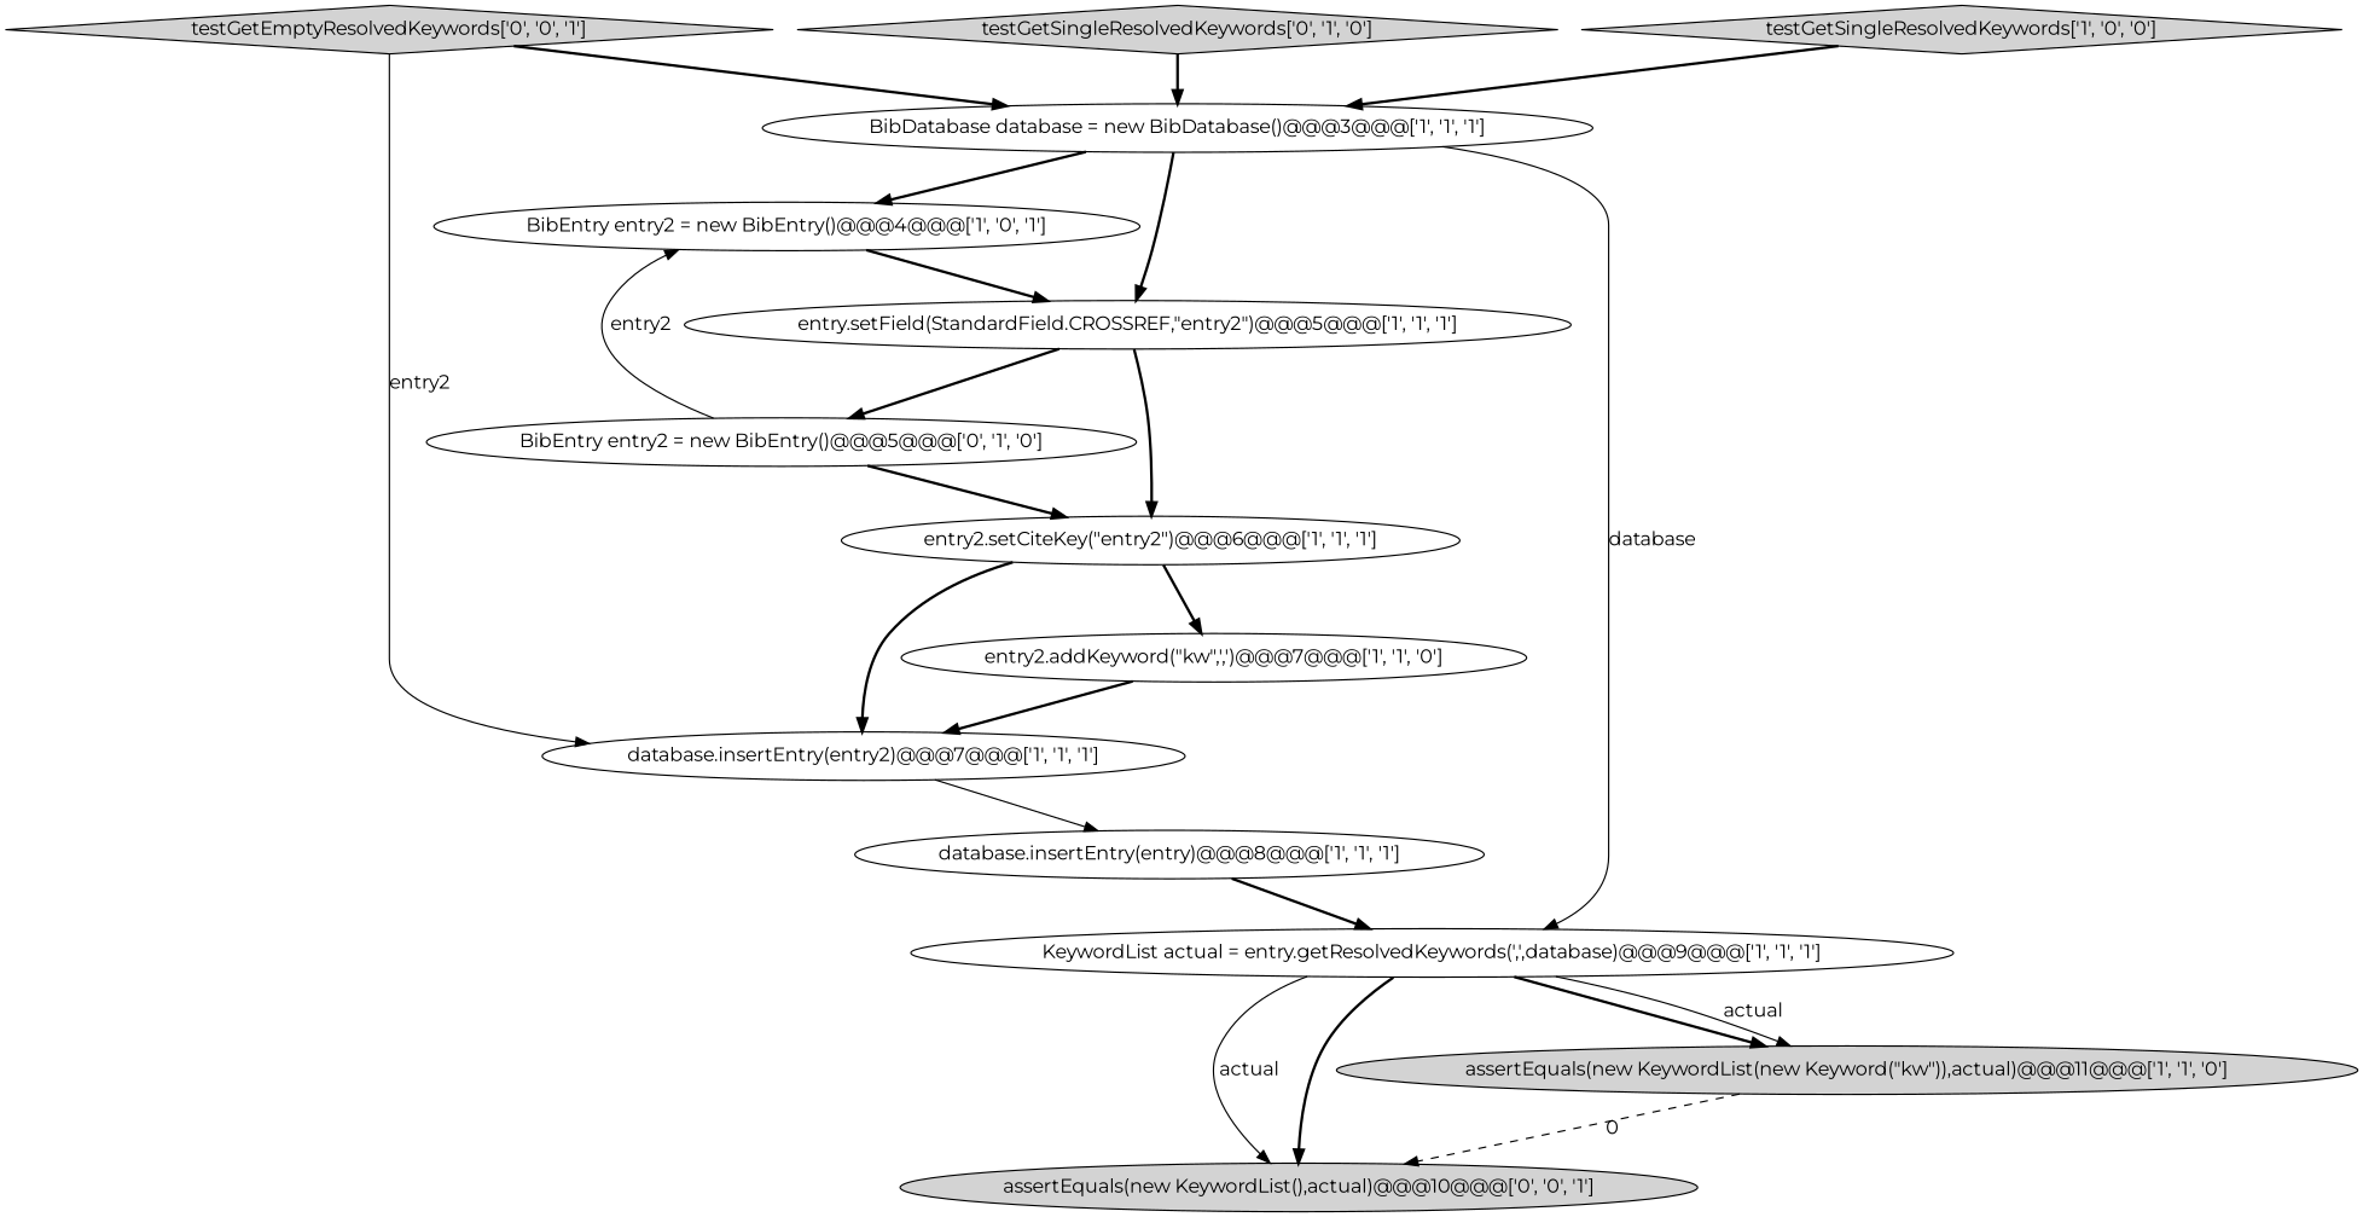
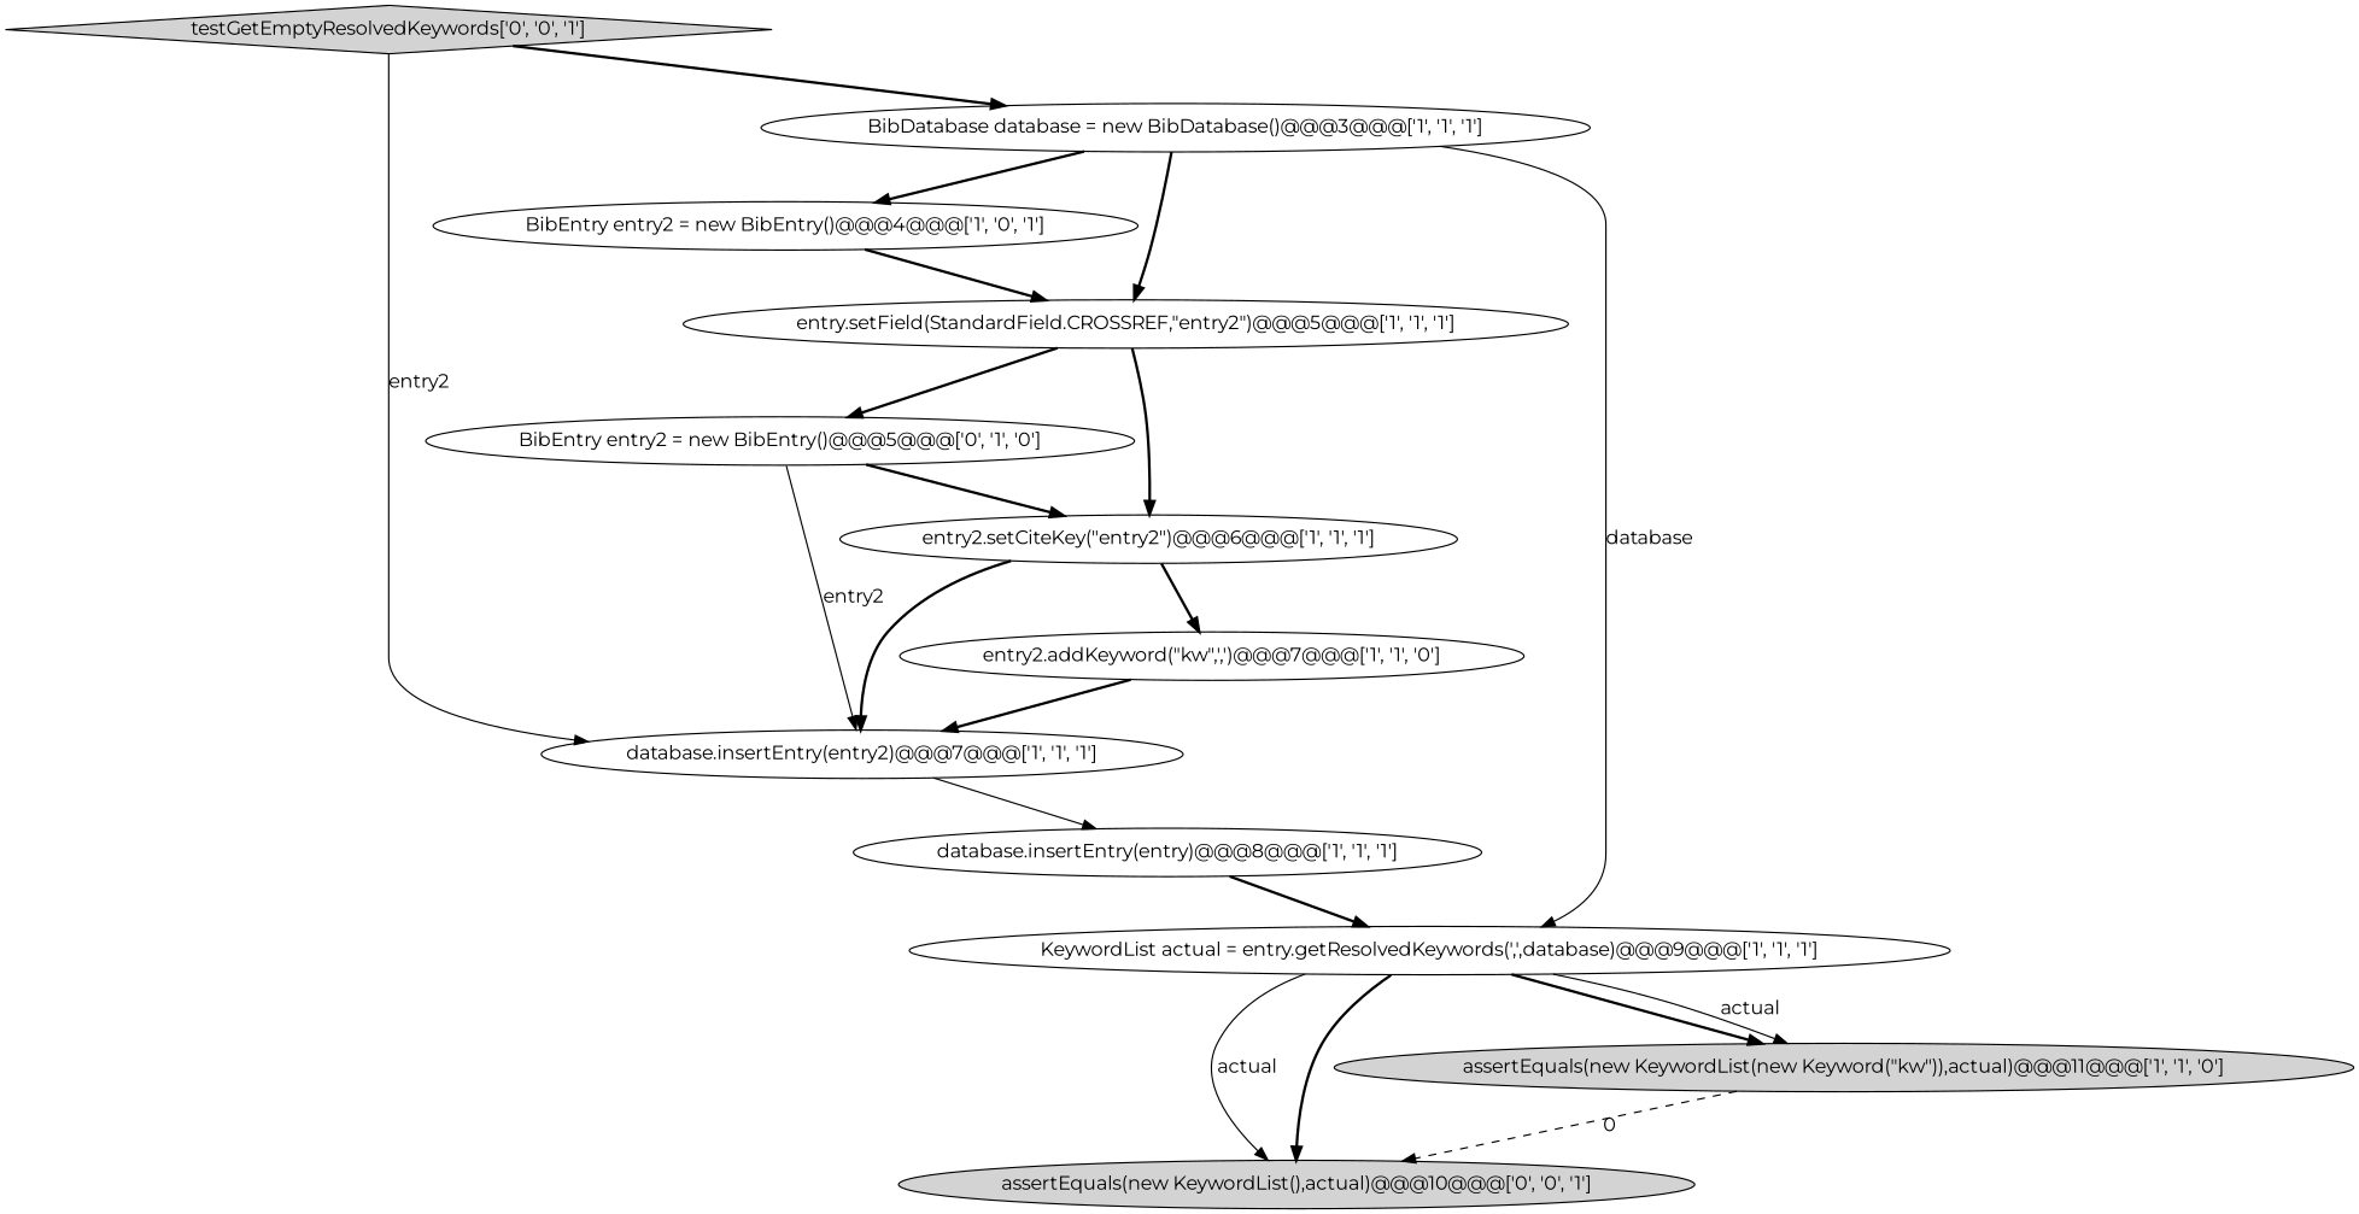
  digraph {
    fontname=Montserrat
    node [fillcolor=white fontname=Montserrat shape=ellipse style=filled]
    edge [fontname=Montserrat style=bold]
    n1 [label="database.insertEntry(entry)@@@8@@@['1', '1', '1']"]
    n2 [label="KeywordList actual = entry.getResolvedKeywords(',',database)@@@9@@@['1', '1', '1']"]
    n3 [fillcolor=lightgray label="assertEquals(new KeywordList(),actual)@@@10@@@['0', '0', '1']"]
    n4 [fillcolor=lightgray label="assertEquals(new KeywordList(new Keyword(\"kw\")),actual)@@@11@@@['1', '1', '0']"]
    n5 [label="BibEntry entry2 = new BibEntry()@@@4@@@['1', '0', '1']"]
    n6 [label="entry.setField(StandardField.CROSSREF,\"entry2\")@@@5@@@['1', '1', '1']"]
    n7 [label="entry2.setCiteKey(\"entry2\")@@@6@@@['1', '1', '1']"]
    n8 [label="BibEntry entry2 = new BibEntry()@@@5@@@['0', '1', '0']"]
    n9 [label="database.insertEntry(entry2)@@@7@@@['1', '1', '1']"]
    n10 [label="entry2.addKeyword(\"kw\",',')@@@7@@@['1', '1', '0']"]
    n11 [label="BibDatabase database = new BibDatabase()@@@3@@@['1', '1', '1']"]
-   n12 [fillcolor=lightgray label="testGetSingleResolvedKeywords['0', '1', '0']" shape=diamond]
-   n13 [fillcolor=lightgray label="testGetSingleResolvedKeywords['1', '0', '0']" shape=diamond]
    n14 [fillcolor=lightgray label="testGetEmptyResolvedKeywords['0', '0', '1']" shape=diamond]
    n1 -> n2
    n2 -> n3 [label=actual style=solid]
    n2 -> n3
    n2 -> n4
    n2 -> n4 [label=actual style=solid]
    n4 -> n3 [label=0 style=dashed]
    n5 -> n6
    n6 -> n7
    n6 -> n8
    n7 -> n9
    n7 -> n10
    n8 -> n7
-   n8 -> n5 [label=entry2 style=solid]
+   n8 -> n9 [label=entry2 style=solid]
    n9 -> n1 [style=solid]
    n10 -> n9
    n11 -> n2 [label=database style=solid]
    n11 -> n5
    n11 -> n6
-   n12 -> n11
-   n13 -> n11
    n14 -> n9 [label=entry2 style=solid]
    n14 -> n11
  }
